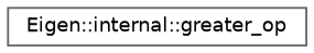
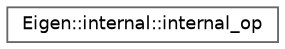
  digraph {
    rankdir=LR
    fontname="DejaVu Sans"
-   n1 [color=grey40 fillcolor=white fontname="DejaVu Sans" fontsize=10 height=0.2 label="Eigen::internal::greater_op" shape=box style=filled width=0.4]
+   n1 [color=grey40 fillcolor=white fontname="DejaVu Sans" fontsize=10 height=0.2 label="Eigen::internal::internal_op" shape=box style=filled width=0.4]
  }
